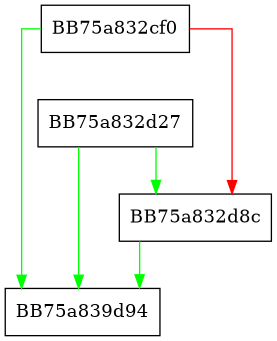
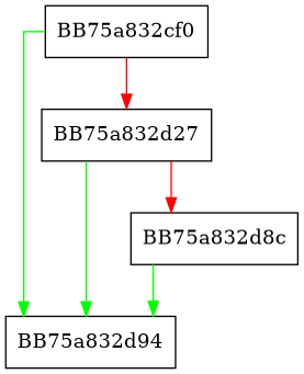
  digraph {
    splines=ortho
    node [shape=box]
    edge [color=green]
    BB75a832cf0
-   BB75a832d94 [label=BB75a839d94]
+   BB75a832d94
    n3 [label=BB75a832d27]
    BB75a832d8c
    BB75a832cf0 -> BB75a832d94
-   BB75a832cf0 -> BB75a832d8c [color=red]
+   BB75a832cf0 -> n3 [color=red]
    n3 -> BB75a832d94
-   n3 -> BB75a832d8c
+   n3 -> BB75a832d8c [color=red]
    BB75a832d8c -> BB75a832d94
  }
